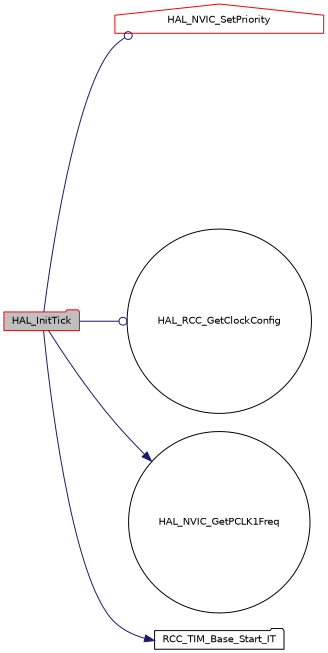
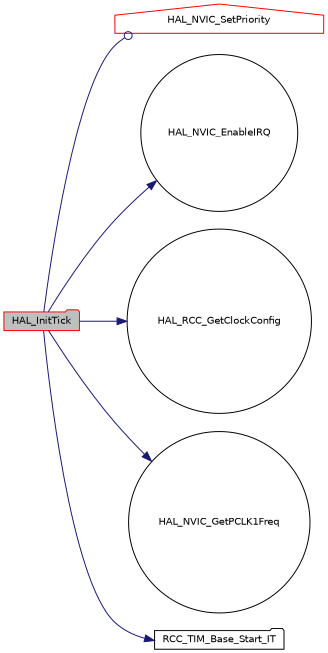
  digraph {
    rankdir=LR
    node [color=black fillcolor=white fontname=Helvetica fontsize=10 shape=circle style=filled]
    edge [arrowhead=normal color=midnightblue fontname=Helvetica fontsize=10 labelfontname=Helvetica labelfontsize=10 style=solid]
    n1 [color=red fillcolor=grey75 fontcolor=black height=0.2 label=HAL_InitTick shape=folder width=0.4]
    n2 [color=red height=0.2 label=HAL_NVIC_SetPriority shape=house width=0.4]
+   n3 [height=0.2 label=HAL_NVIC_EnableIRQ width=0.4]
    n4 [height=0.2 label=HAL_RCC_GetClockConfig width=0.4]
    n5 [height=0.2 label=HAL_NVIC_GetPCLK1Freq width=0.4]
    n6 [height=0.2 label=RCC_TIM_Base_Start_IT shape=folder width=0.4]
    n1 -> n2 [arrowhead=odot]
-   n1 -> n4 [arrowhead=odot]
+   n1 -> n3
+   n1 -> n4
    n1 -> n5
    n1 -> n6
  }
